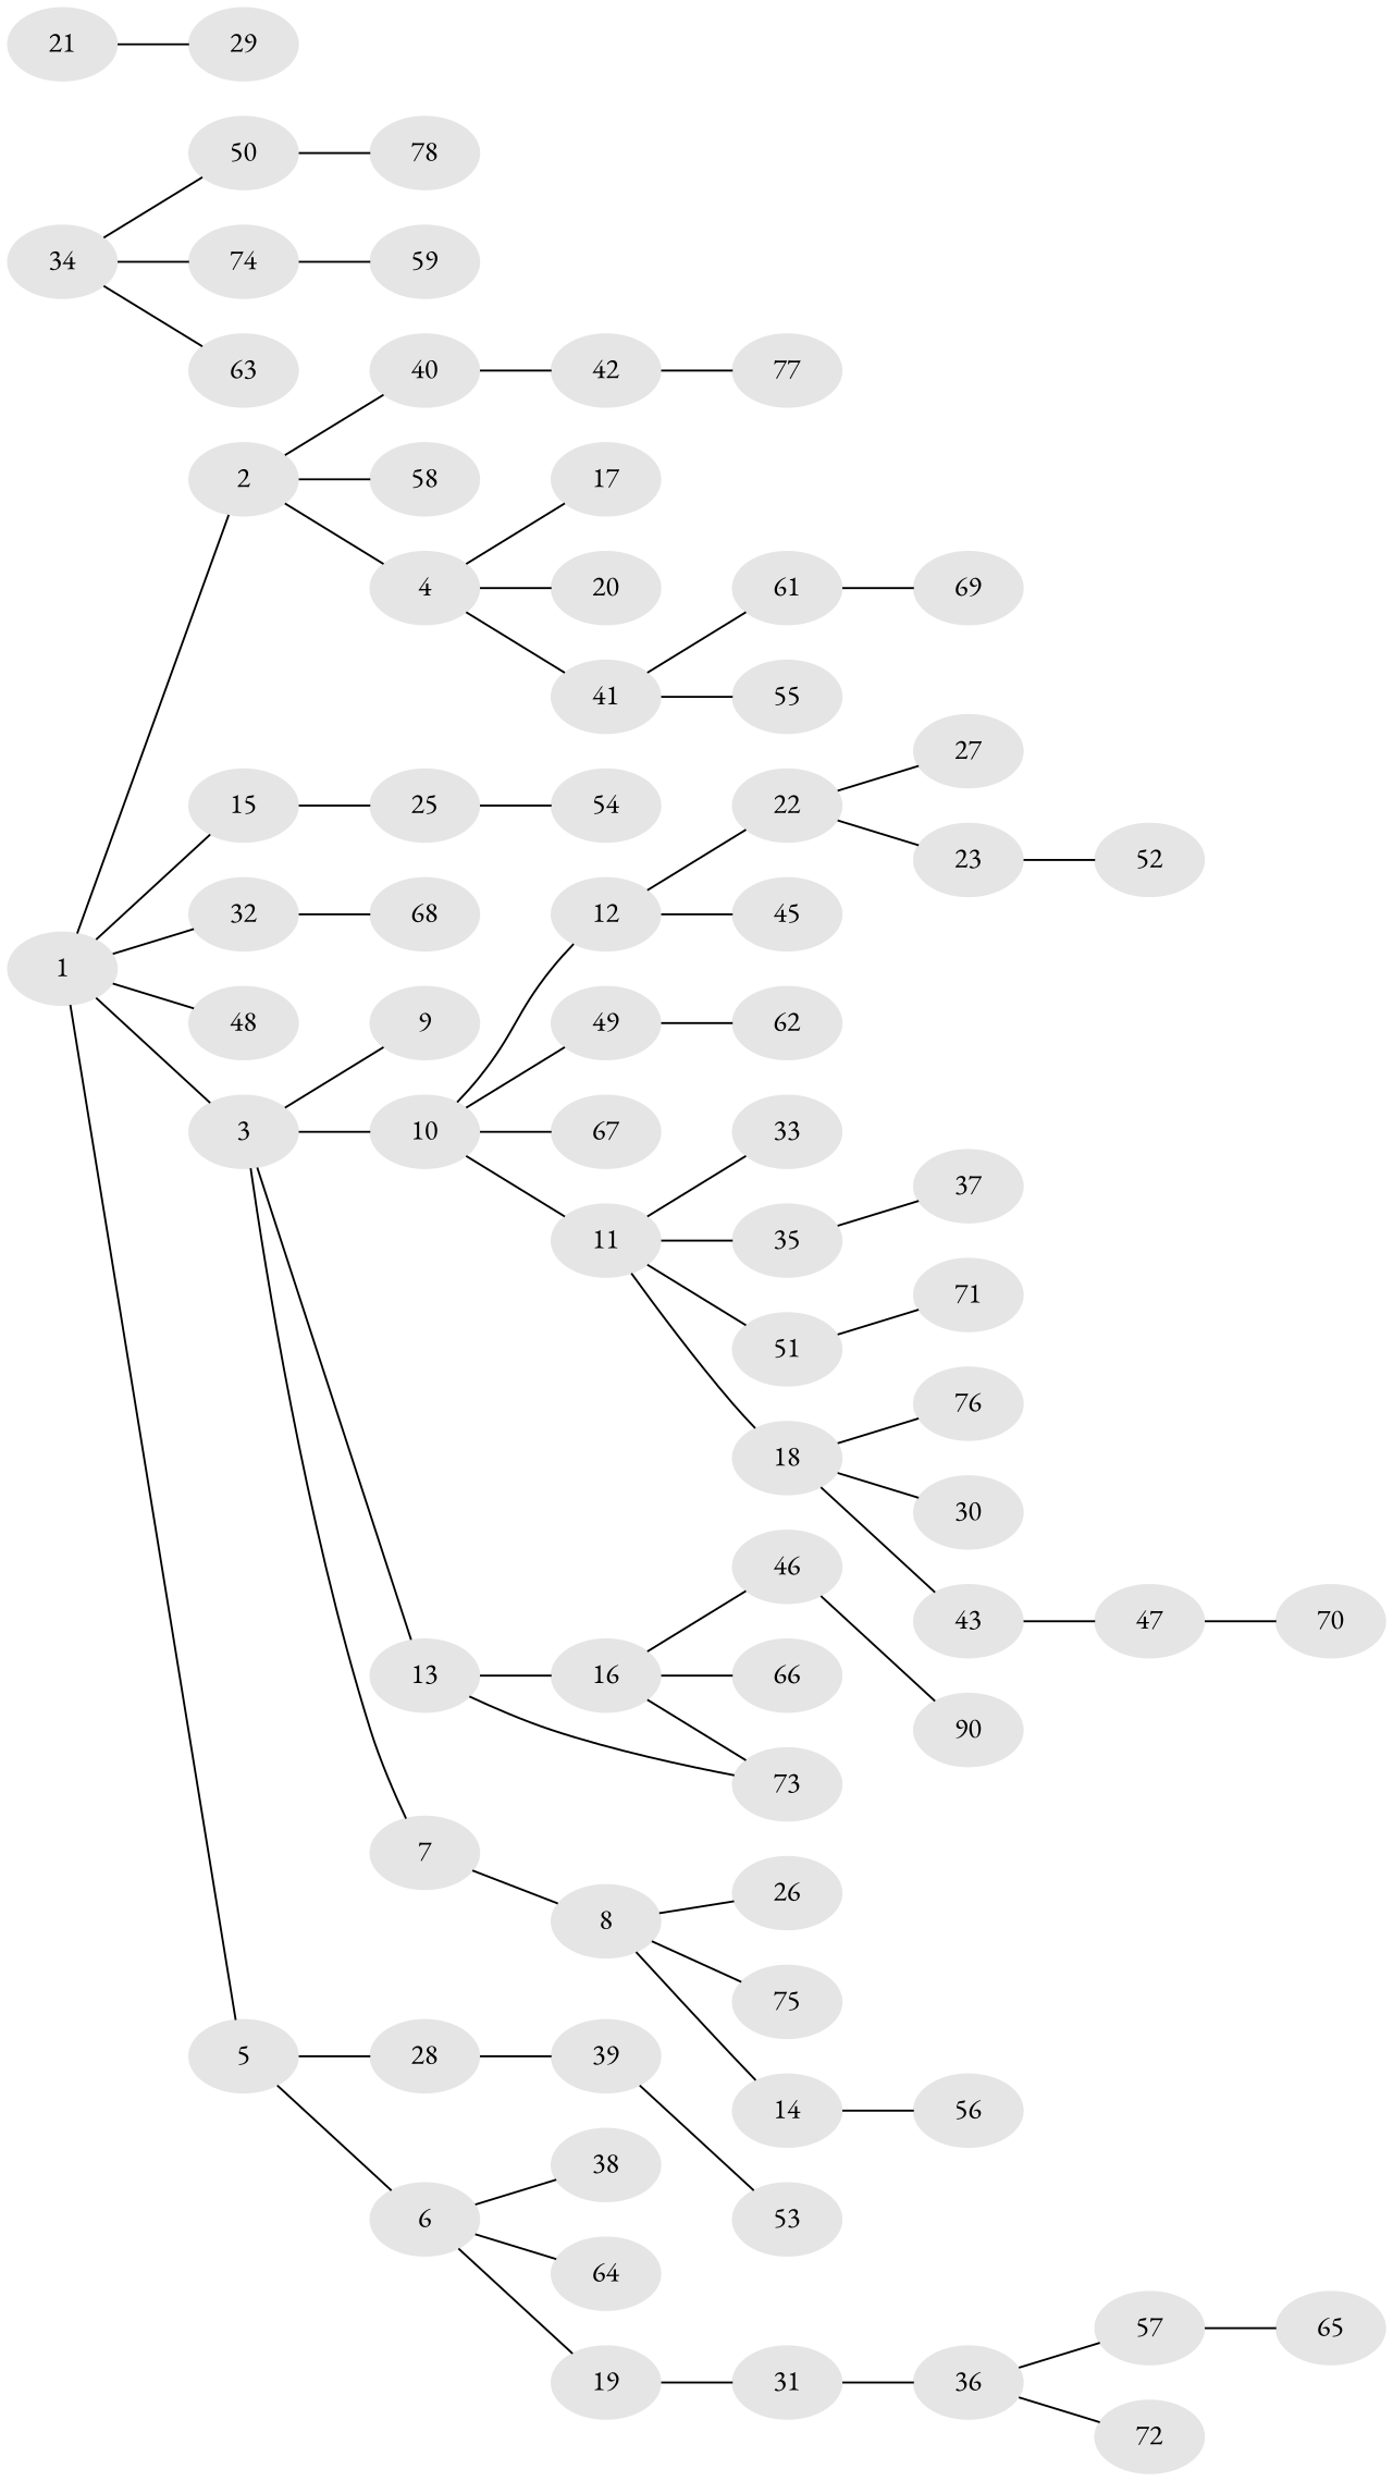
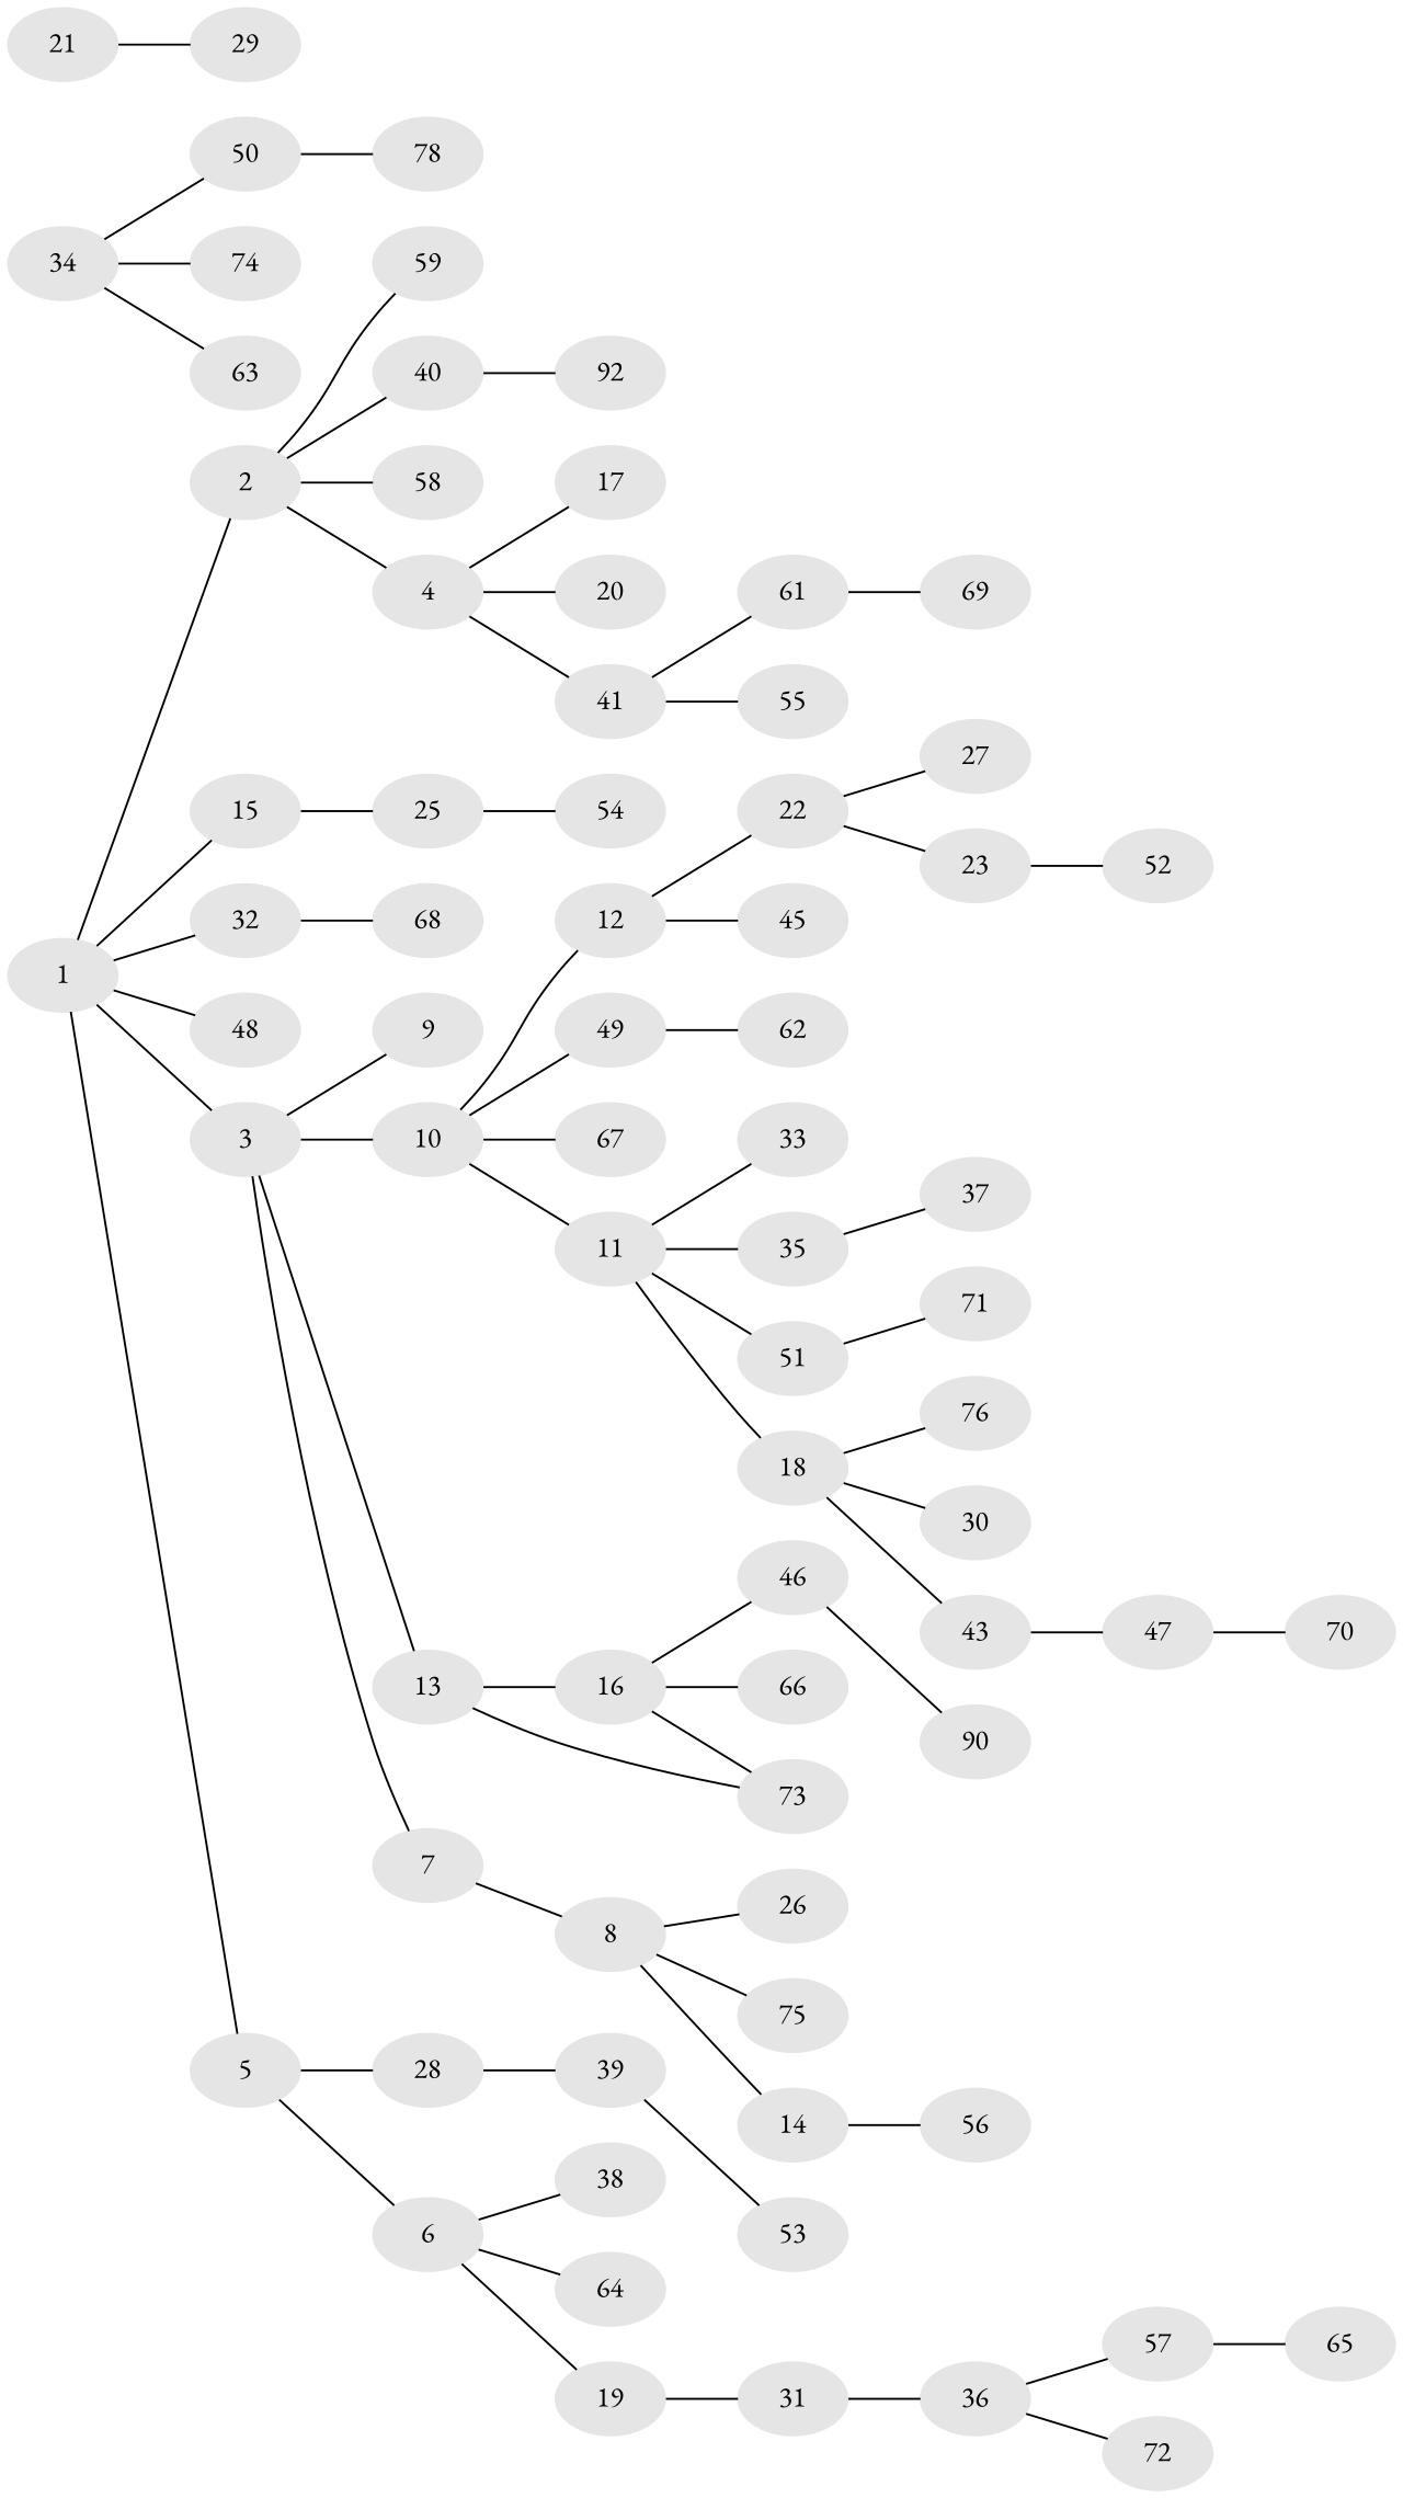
  graph {
    fontname="EB Garamond"
    rankdir=LR
    node [color=gray90 fontname="EB Garamond" style=filled]
    edge [fontname="EB Garamond"]
    1
    2
    3
    5
    15
    32
    48
    4
    40
    58
    59
    7
    9
    10
    13
    6
    28
    25
    68
    34
    50
    63
    74
    17
    20
    41
-   42
+   42 [label=92]
    8
    11
    12
    49
    67
    16
    73
    55
    61
    19
    38
    64
    39
    31
    14
    26
    75
    56
    18
    33
    35
    51
    22
    45
    62
    30
    43
    76
    37
    71
    23
    27
    46
    66
    21
    29
    54
    n65 [label=90]
    47
    36
    57
    72
    52
    53
    78
    65
-   77
    69
    70
    1 -- 2
    1 -- 3
    1 -- 5
    1 -- 15
    1 -- 32
    1 -- 48
    2 -- 4
    2 -- 40
    2 -- 58
-   74 -- 59
+   2 -- 59
    3 -- 7
    3 -- 9
    3 -- 10
    3 -- 13
    5 -- 6
    5 -- 28
    15 -- 25
    32 -- 68
    4 -- 17
    4 -- 20
    4 -- 41
    40 -- 42
    7 -- 8
    10 -- 11
    10 -- 12
    10 -- 49
    10 -- 67
    13 -- 16
    13 -- 73
    6 -- 19
    6 -- 38
    6 -- 64
    28 -- 39
    25 -- 54
    34 -- 50
    34 -- 63
    34 -- 74
    50 -- 78
    41 -- 55
    41 -- 61
-   42 -- 77
    8 -- 14
    8 -- 26
    8 -- 75
    11 -- 18
    11 -- 33
    11 -- 35
    11 -- 51
    12 -- 22
    12 -- 45
    49 -- 62
    16 -- 73
    16 -- 46
    16 -- 66
    61 -- 69
    19 -- 31
    39 -- 53
    31 -- 36
    14 -- 56
    18 -- 30
    18 -- 43
    18 -- 76
    35 -- 37
    51 -- 71
    22 -- 23
    22 -- 27
    43 -- 47
    23 -- 52
    46 -- n65
    21 -- 29
    47 -- 70
    36 -- 57
    36 -- 72
    57 -- 65
  }
